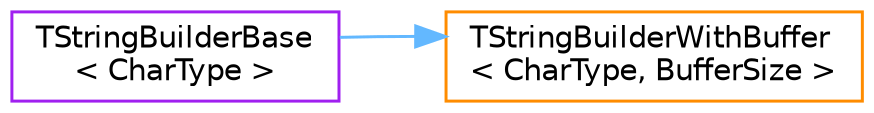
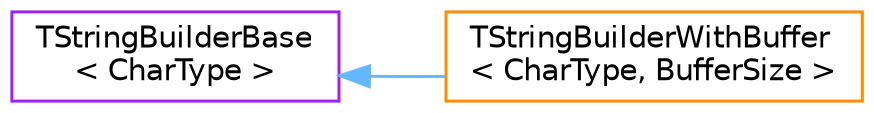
  digraph {
    rankdir=LR
    node [fillcolor=white fontname=Helvetica fontsize=10 shape=box style=filled]
    n1 [color=purple height=0.2 label="TStringBuilderBase\l\< CharType \>" width=0.4]
    n2 [color=darkorange height=0.2 label="TStringBuilderWithBuffer\l\< CharType, BufferSize \>" width=0.4]
-   n2 -> n1 [color=steelblue1 dir=back fontname=Helvetica fontsize=10 labelfontname=Helvetica labelfontsize=10 style=solid]
+   n1 -> n2 [color=steelblue1 dir=back fontname=Helvetica fontsize=10 labelfontname=Helvetica labelfontsize=10 style=solid]
  }
